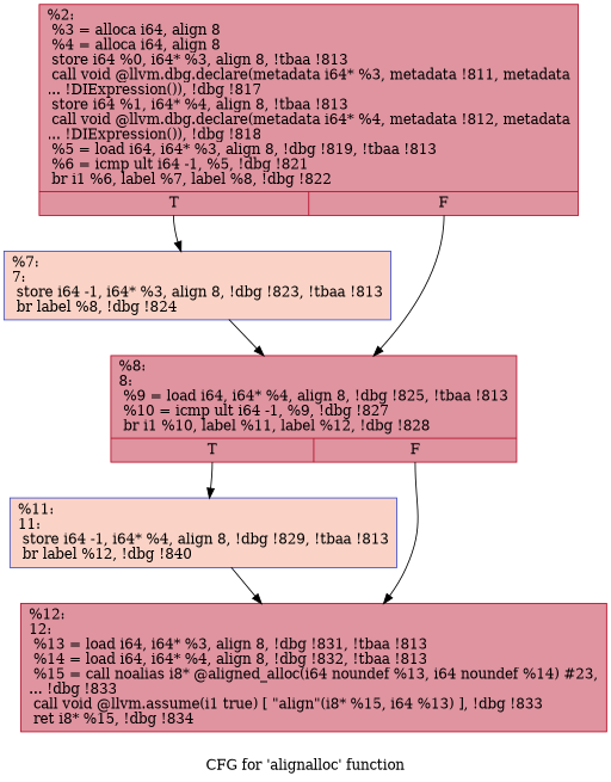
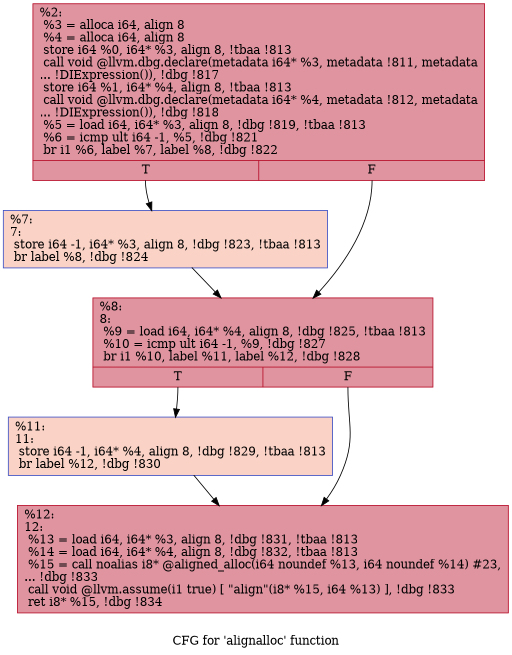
  digraph {
    label="CFG for 'alignalloc' function"
    node [color="#b70d28ff" fillcolor="#b70d2870" shape=record style=filled]
    n1 [label="{%2:\l  %3 = alloca i64, align 8\l  %4 = alloca i64, align 8\l  store i64 %0, i64* %3, align 8, !tbaa !813\l  call void @llvm.dbg.declare(metadata i64* %3, metadata !811, metadata\l... !DIExpression()), !dbg !817\l  store i64 %1, i64* %4, align 8, !tbaa !813\l  call void @llvm.dbg.declare(metadata i64* %4, metadata !812, metadata\l... !DIExpression()), !dbg !818\l  %5 = load i64, i64* %3, align 8, !dbg !819, !tbaa !813\l  %6 = icmp ult i64 -1, %5, !dbg !821\l  br i1 %6, label %7, label %8, !dbg !822\l|{<s0>T|<s1>F}}"]
    n2 [color="#3d50c3ff" fillcolor="#f59c7d70" label="{%7:\l7:                                                \l  store i64 -1, i64* %3, align 8, !dbg !823, !tbaa !813\l  br label %8, !dbg !824\l}"]
    n3 [label="{%8:\l8:                                                \l  %9 = load i64, i64* %4, align 8, !dbg !825, !tbaa !813\l  %10 = icmp ult i64 -1, %9, !dbg !827\l  br i1 %10, label %11, label %12, !dbg !828\l|{<s0>T|<s1>F}}"]
-   n4 [color="#3d50c3ff" fillcolor="#f59c7d70" label="{%11:\l11:                                               \l  store i64 -1, i64* %4, align 8, !dbg !829, !tbaa !813\l  br label %12, !dbg !840\l}"]
+   n4 [color="#3d50c3ff" fillcolor="#f59c7d70" label="{%11:\l11:                                               \l  store i64 -1, i64* %4, align 8, !dbg !829, !tbaa !813\l  br label %12, !dbg !830\l}"]
    n5 [label="{%12:\l12:                                               \l  %13 = load i64, i64* %3, align 8, !dbg !831, !tbaa !813\l  %14 = load i64, i64* %4, align 8, !dbg !832, !tbaa !813\l  %15 = call noalias i8* @aligned_alloc(i64 noundef %13, i64 noundef %14) #23,\l... !dbg !833\l  call void @llvm.assume(i1 true) [ \"align\"(i8* %15, i64 %13) ], !dbg !833\l  ret i8* %15, !dbg !834\l}"]
    n1 -> n2 [tailport=s0]
    n1 -> n3 [tailport=s1]
    n2 -> n3
    n3 -> n4 [tailport=s0]
    n3 -> n5 [tailport=s1]
    n4 -> n5
  }
